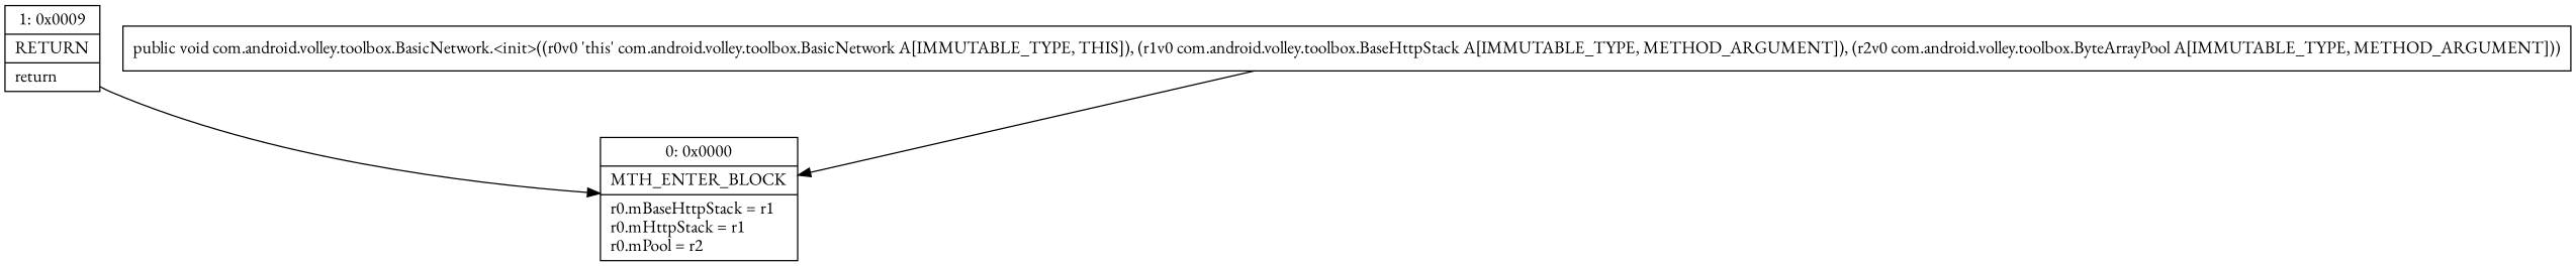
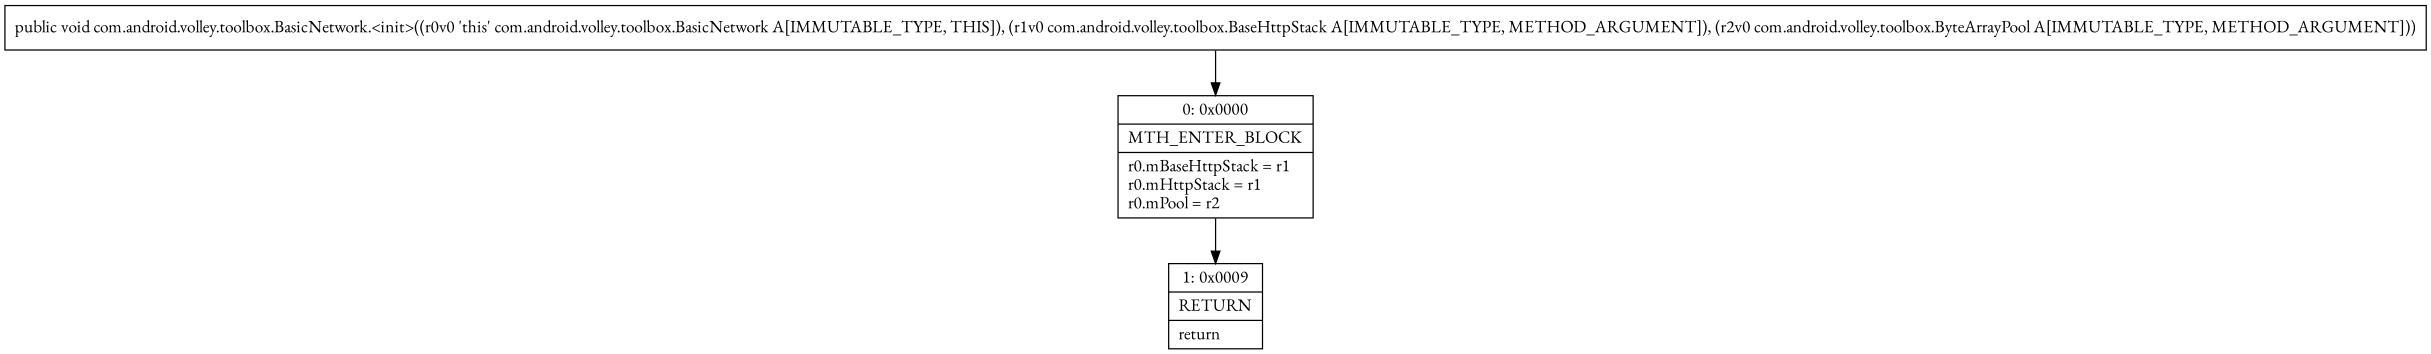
  digraph {
    fontname="EB Garamond"
    node [shape=record fontname="EB Garamond"]
    edge [fontname="EB Garamond"]
    n1 [label="{0\:\ 0x0000|MTH_ENTER_BLOCK\l|r0.mBaseHttpStack = r1\lr0.mHttpStack = r1\lr0.mPool = r2\l}"]
    n2 [label="{1\:\ 0x0009|RETURN\l|return\l}"]
    n3 [label="{public void com.android.volley.toolbox.BasicNetwork.\<init\>((r0v0 'this' com.android.volley.toolbox.BasicNetwork A[IMMUTABLE_TYPE, THIS]), (r1v0 com.android.volley.toolbox.BaseHttpStack A[IMMUTABLE_TYPE, METHOD_ARGUMENT]), (r2v0 com.android.volley.toolbox.ByteArrayPool A[IMMUTABLE_TYPE, METHOD_ARGUMENT])) }"]
-   n2 -> n1
+   n1 -> n2
    n3 -> n1
  }
